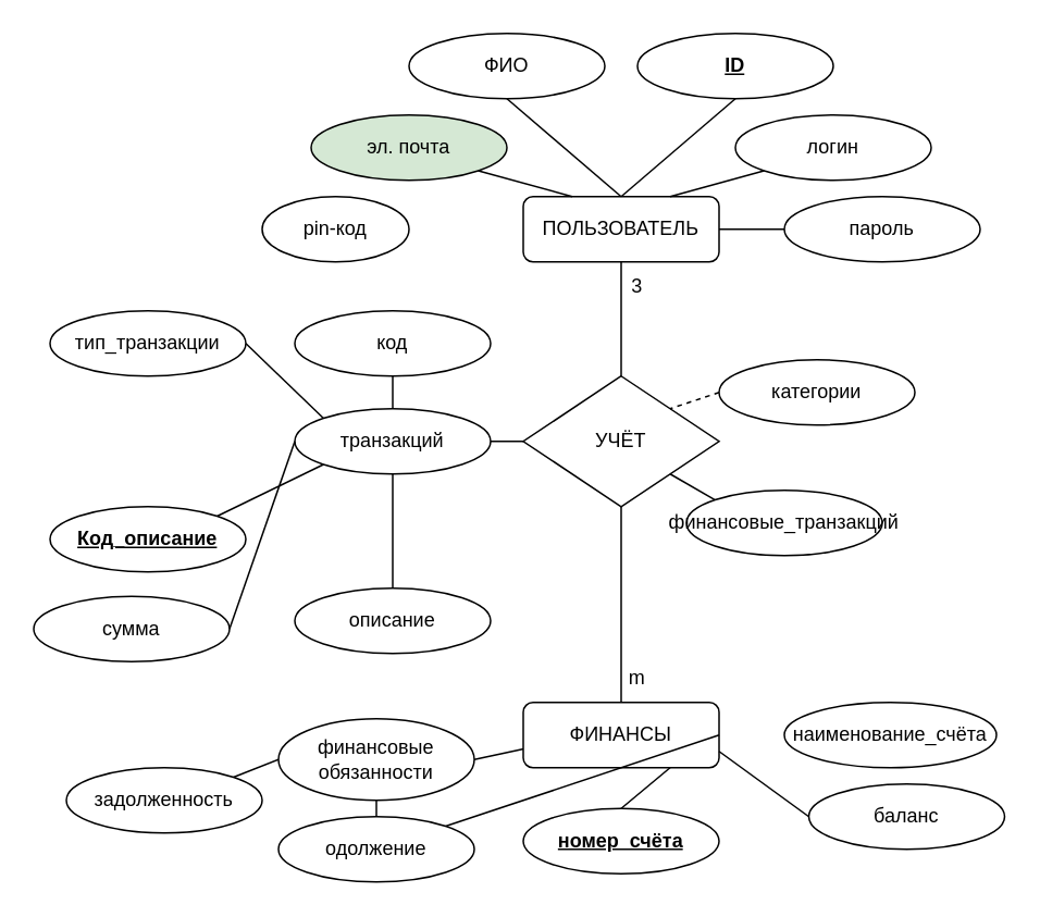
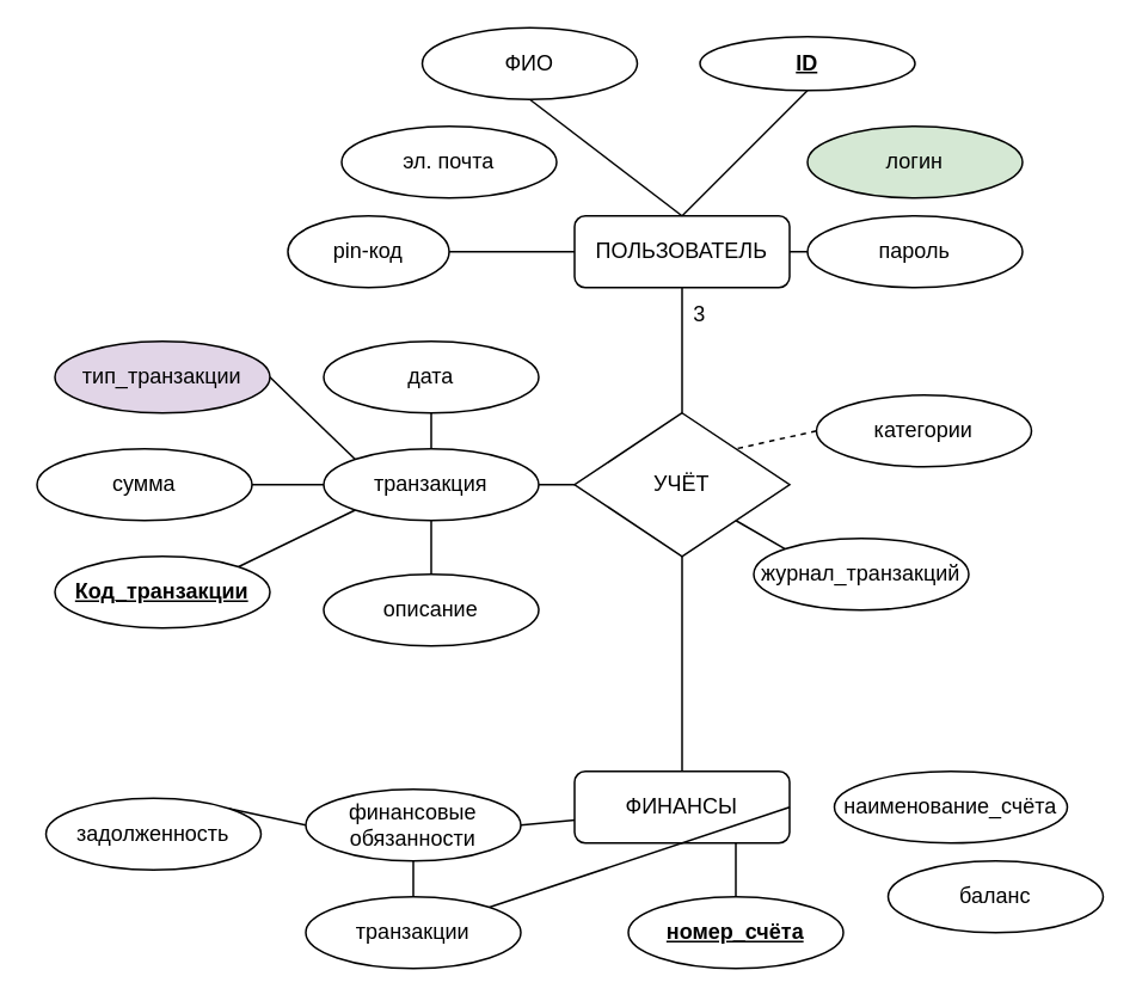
  <mxCell id="0" />
  <mxCell id="1" parent="0" />
  <mxCell id="2" value="ПОЛЬЗОВАТЕЛЬ" style="rounded=1;whiteSpace=wrap;html=1;" parent="1" vertex="1"><mxGeometry x="320" y="120" width="120" height="40" as="geometry" /></mxCell>
  <mxCell id="3" value="УЧЁТ" style="rhombus;whiteSpace=wrap;html=1;" parent="1" vertex="1"><mxGeometry x="320" y="230" width="120" height="80" as="geometry" /></mxCell>
  <mxCell id="4" style="rounded=0;orthogonalLoop=1;jettySize=auto;html=1;exitX=0.009;exitY=0.903;exitDx=0;exitDy=0;entryX=1;entryY=0.5;entryDx=0;entryDy=0;endArrow=none;endFill=0;exitPerimeter=0;" edge="1" parent="1" target="29"><mxGeometry relative="1" as="geometry"><mxPoint x="331.08" y="456.12" as="sourcePoint" /></mxGeometry></mxCell>
  <mxCell id="5" value="ФИНАНСЫ" style="rounded=1;whiteSpace=wrap;html=1;" parent="1" vertex="1"><mxGeometry x="320" y="430" width="120" height="40" as="geometry" /></mxCell>
  <mxCell id="6" value="" style="endArrow=none;html=1;rounded=0;entryX=0.5;entryY=1;entryDx=0;entryDy=0;exitX=0.5;exitY=0;exitDx=0;exitDy=0;" parent="1" source="3" target="2" edge="1"><mxGeometry width="50" height="50" relative="1" as="geometry"><mxPoint x="300" y="240" as="sourcePoint" /><mxPoint x="350" y="190" as="targetPoint" /></mxGeometry></mxCell>
  <mxCell id="7" value="" style="endArrow=none;html=1;rounded=0;exitX=0.5;exitY=1;exitDx=0;exitDy=0;entryX=0.5;entryY=0;entryDx=0;entryDy=0;" parent="1" source="3" target="5" edge="1"><mxGeometry width="50" height="50" relative="1" as="geometry"><mxPoint x="510" y="390" as="sourcePoint" /><mxPoint x="560" y="340" as="targetPoint" /></mxGeometry></mxCell>
- <mxCell id="8" value="логин" style="ellipse;whiteSpace=wrap;html=1;" parent="1" vertex="1"><mxGeometry x="450" y="70" width="120" height="40" as="geometry" /></mxCell>
- <mxCell id="9" value="пароль" style="ellipse;whiteSpace=wrap;html=1;" parent="1" vertex="1"><mxGeometry x="480" y="120" width="120" height="40" as="geometry" /></mxCell>
- <mxCell id="10" value="ФИО" style="ellipse;whiteSpace=wrap;html=1;" parent="1" vertex="1"><mxGeometry x="250" y="20" width="120" height="40" as="geometry" /></mxCell>
- <mxCell id="11" value="эл. почта" style="ellipse;whiteSpace=wrap;html=1;fillColor=#d5e8d4;" parent="1" vertex="1"><mxGeometry x="190" y="70" width="120" height="40" as="geometry" /></mxCell>
+ <mxCell id="8" value="логин" style="ellipse;whiteSpace=wrap;html=1;fillColor=#d5e8d4;" parent="1" vertex="1"><mxGeometry x="450" y="70" width="120" height="40" as="geometry" /></mxCell>
+ <mxCell id="9" value="пароль" style="ellipse;whiteSpace=wrap;html=1;" parent="1" vertex="1"><mxGeometry x="450" y="120" width="120" height="40" as="geometry" /></mxCell>
+ <mxCell id="10" value="ФИО" style="ellipse;whiteSpace=wrap;html=1;" parent="1" vertex="1"><mxGeometry x="235" y="15" width="120" height="40" as="geometry" /></mxCell>
+ <mxCell id="11" value="эл. почта" style="ellipse;whiteSpace=wrap;html=1;" parent="1" vertex="1"><mxGeometry x="190" y="70" width="120" height="40" as="geometry" /></mxCell>
  <mxCell id="12" value="pin-код" style="ellipse;whiteSpace=wrap;html=1;" parent="1" vertex="1"><mxGeometry x="160" y="120" width="90" height="40" as="geometry" /></mxCell>
  <mxCell id="13" value="" style="endArrow=none;html=1;rounded=0;entryX=0;entryY=0.5;entryDx=0;entryDy=0;exitX=1;exitY=0.5;exitDx=0;exitDy=0;" parent="1" source="2" target="9" edge="1"><mxGeometry width="50" height="50" relative="1" as="geometry"><mxPoint x="510" y="270" as="sourcePoint" /><mxPoint x="560" y="220" as="targetPoint" /></mxGeometry></mxCell>
- <mxCell id="14" value="" style="endArrow=none;html=1;rounded=0;entryX=0;entryY=1;entryDx=0;entryDy=0;exitX=0.75;exitY=0;exitDx=0;exitDy=0;" parent="1" source="2" target="8" edge="1"><mxGeometry width="50" height="50" relative="1" as="geometry"><mxPoint x="510" y="270" as="sourcePoint" /><mxPoint x="560" y="220" as="targetPoint" /></mxGeometry></mxCell>
  <mxCell id="15" value="" style="endArrow=none;html=1;rounded=0;exitX=0.5;exitY=1;exitDx=0;exitDy=0;entryX=0.5;entryY=0;entryDx=0;entryDy=0;" parent="1" source="10" target="2" edge="1"><mxGeometry width="50" height="50" relative="1" as="geometry"><mxPoint x="510" y="270" as="sourcePoint" /><mxPoint x="560" y="220" as="targetPoint" /></mxGeometry></mxCell>
- <mxCell id="16" value="" style="endArrow=none;html=1;rounded=0;entryX=1;entryY=1;entryDx=0;entryDy=0;exitX=0.25;exitY=0;exitDx=0;exitDy=0;" parent="1" source="2" target="11" edge="1"><mxGeometry width="50" height="50" relative="1" as="geometry"><mxPoint x="510" y="270" as="sourcePoint" /><mxPoint x="560" y="220" as="targetPoint" /></mxGeometry></mxCell>
- <mxCell id="18" value="&lt;b&gt;&lt;u&gt;номер_счёта&lt;/u&gt;&lt;/b&gt;" style="ellipse;whiteSpace=wrap;html=1;" parent="1" vertex="1"><mxGeometry x="320" y="495" width="120" height="40" as="geometry" /></mxCell>
- <mxCell id="19" value="наименование_счёта" style="ellipse;whiteSpace=wrap;html=1;" parent="1" vertex="1"><mxGeometry x="480" y="430" width="130" height="40" as="geometry" /></mxCell>
+ <mxCell id="17" value="" style="endArrow=none;html=1;rounded=0;exitX=1;exitY=0.5;exitDx=0;exitDy=0;entryX=0;entryY=0.5;entryDx=0;entryDy=0;" parent="1" source="12" target="2" edge="1"><mxGeometry width="50" height="50" relative="1" as="geometry"><mxPoint x="510" y="270" as="sourcePoint" /><mxPoint x="560" y="220" as="targetPoint" /></mxGeometry></mxCell>
+ <mxCell id="18" value="&lt;b&gt;&lt;u&gt;номер_счёта&lt;/u&gt;&lt;/b&gt;" style="ellipse;whiteSpace=wrap;html=1;" parent="1" vertex="1"><mxGeometry x="350" y="500" width="120" height="40" as="geometry" /></mxCell>
+ <mxCell id="19" value="наименование_счёта" style="ellipse;whiteSpace=wrap;html=1;" parent="1" vertex="1"><mxGeometry x="465" y="430" width="130" height="40" as="geometry" /></mxCell>
  <mxCell id="20" value="баланс" style="ellipse;whiteSpace=wrap;html=1;" parent="1" vertex="1"><mxGeometry x="495" y="480" width="120" height="40" as="geometry" /></mxCell>
  <mxCell id="21" value="" style="endArrow=none;html=1;rounded=0;exitX=0.5;exitY=0;exitDx=0;exitDy=0;entryX=0.75;entryY=1;entryDx=0;entryDy=0;" parent="1" source="18" target="5" edge="1"><mxGeometry width="50" height="50" relative="1" as="geometry"><mxPoint x="400" y="230" as="sourcePoint" /><mxPoint x="450" y="180" as="targetPoint" /></mxGeometry></mxCell>
  <mxCell id="22" value="" style="endArrow=none;html=1;rounded=0;exitX=1;exitY=0.5;exitDx=0;exitDy=0;" parent="1" source="5" target="35" edge="1"><mxGeometry width="50" height="50" relative="1" as="geometry"><mxPoint x="400" y="230" as="sourcePoint" /><mxPoint x="450" y="180" as="targetPoint" /></mxGeometry></mxCell>
- <mxCell id="23" value="" style="endArrow=none;html=1;rounded=0;entryX=0;entryY=0.5;entryDx=0;entryDy=0;exitX=1;exitY=0.75;exitDx=0;exitDy=0;" parent="1" source="5" target="20" edge="1"><mxGeometry width="50" height="50" relative="1" as="geometry"><mxPoint x="400" y="230" as="sourcePoint" /><mxPoint x="450" y="180" as="targetPoint" /></mxGeometry></mxCell>
  <mxCell id="24" value="3" style="text;html=1;strokeColor=none;fillColor=none;align=center;verticalAlign=middle;whiteSpace=wrap;rounded=0;" parent="1" vertex="1"><mxGeometry x="380" y="160" width="20" height="30" as="geometry" /></mxCell>
- <mxCell id="25" value="m" style="text;html=1;strokeColor=none;fillColor=none;align=center;verticalAlign=middle;whiteSpace=wrap;rounded=0;" parent="1" vertex="1"><mxGeometry x="380" y="400" width="20" height="30" as="geometry" /></mxCell>
- <mxCell id="26" value="финансовые_транзакций" style="ellipse;whiteSpace=wrap;html=1;" parent="1" vertex="1"><mxGeometry x="420" y="300" width="120" height="40" as="geometry" /></mxCell>
+ <mxCell id="26" value="журнал_транзакций" style="ellipse;whiteSpace=wrap;html=1;" parent="1" vertex="1"><mxGeometry x="420" y="300" width="120" height="40" as="geometry" /></mxCell>
  <mxCell id="27" value="" style="endArrow=none;html=1;rounded=0;exitX=0;exitY=0;exitDx=0;exitDy=0;entryX=1;entryY=1;entryDx=0;entryDy=0;" parent="1" source="26" target="3" edge="1"><mxGeometry width="50" height="50" relative="1" as="geometry"><mxPoint x="390" y="300" as="sourcePoint" /><mxPoint x="440" y="250" as="targetPoint" /></mxGeometry></mxCell>
  <mxCell id="28" style="rounded=0;orthogonalLoop=1;jettySize=auto;html=1;exitX=0;exitY=0.5;exitDx=0;exitDy=0;entryX=1;entryY=0;entryDx=0;entryDy=0;endArrow=none;endFill=0;" parent="1" source="29" target="34" edge="1"><mxGeometry relative="1" as="geometry" /></mxCell>
- <mxCell id="29" value="финансовые обязанности" style="ellipse;whiteSpace=wrap;html=1;" parent="1" vertex="1"><mxGeometry x="170" y="440" width="120" height="50" as="geometry" /></mxCell>
- <mxCell id="30" value="транзакций" style="ellipse;whiteSpace=wrap;html=1;" parent="1" vertex="1"><mxGeometry x="180" y="250" width="120" height="40" as="geometry" /></mxCell>
+ <mxCell id="29" value="финансовые обязанности" style="ellipse;whiteSpace=wrap;html=1;" parent="1" vertex="1"><mxGeometry x="170" y="440" width="120" height="40" as="geometry" /></mxCell>
+ <mxCell id="30" value="транзакция" style="ellipse;whiteSpace=wrap;html=1;" parent="1" vertex="1"><mxGeometry x="180" y="250" width="120" height="40" as="geometry" /></mxCell>
  <mxCell id="31" value="" style="endArrow=none;html=1;rounded=0;entryX=0;entryY=0.5;entryDx=0;entryDy=0;exitX=1;exitY=0.5;exitDx=0;exitDy=0;" parent="1" source="30" target="3" edge="1"><mxGeometry width="50" height="50" relative="1" as="geometry"><mxPoint x="330" y="310" as="sourcePoint" /><mxPoint x="380" y="260" as="targetPoint" /></mxGeometry></mxCell>
  <mxCell id="32" style="rounded=0;orthogonalLoop=1;jettySize=auto;html=1;exitX=0;exitY=0.5;exitDx=0;exitDy=0;entryX=1;entryY=0;entryDx=0;entryDy=0;endArrow=none;endFill=0;dashed=1;" parent="1" source="33" target="3" edge="1"><mxGeometry relative="1" as="geometry" /></mxCell>
- <mxCell id="33" value="категории" style="ellipse;whiteSpace=wrap;html=1;" parent="1" vertex="1"><mxGeometry x="440" y="220" width="120" height="40" as="geometry" /></mxCell>
- <mxCell id="34" value="задолженность" style="ellipse;whiteSpace=wrap;html=1;" parent="1" vertex="1"><mxGeometry x="40" y="470" width="120" height="40" as="geometry" /></mxCell>
- <mxCell id="35" value="одолжение" style="ellipse;whiteSpace=wrap;html=1;" parent="1" vertex="1"><mxGeometry x="170" y="500" width="120" height="40" as="geometry" /></mxCell>
+ <mxCell id="33" value="категории" style="ellipse;whiteSpace=wrap;html=1;" parent="1" vertex="1"><mxGeometry x="455" y="220" width="120" height="40" as="geometry" /></mxCell>
+ <mxCell id="34" value="задолженность" style="ellipse;whiteSpace=wrap;html=1;" parent="1" vertex="1"><mxGeometry x="25" y="445" width="120" height="40" as="geometry" /></mxCell>
+ <mxCell id="35" value="транзакции" style="ellipse;whiteSpace=wrap;html=1;" parent="1" vertex="1"><mxGeometry x="170" y="500" width="120" height="40" as="geometry" /></mxCell>
  <mxCell id="36" value="" style="endArrow=none;html=1;rounded=0;exitX=0.5;exitY=0;exitDx=0;exitDy=0;entryX=0.5;entryY=1;entryDx=0;entryDy=0;" parent="1" source="35" target="29" edge="1"><mxGeometry width="50" height="50" relative="1" as="geometry"><mxPoint x="1035" y="260" as="sourcePoint" /><mxPoint x="1085" y="210" as="targetPoint" /></mxGeometry></mxCell>
  <mxCell id="37" style="rounded=0;orthogonalLoop=1;jettySize=auto;html=1;exitX=0.5;exitY=1;exitDx=0;exitDy=0;endArrow=none;endFill=0;" parent="1" source="38" edge="1"><mxGeometry relative="1" as="geometry"><mxPoint x="380" y="120" as="targetPoint" /></mxGeometry></mxCell>
- <mxCell id="38" value="&lt;b&gt;&lt;u&gt;ID&lt;/u&gt;&lt;/b&gt;" style="ellipse;whiteSpace=wrap;html=1;" parent="1" vertex="1"><mxGeometry x="390" y="20" width="120" height="40" as="geometry" /></mxCell>
- <mxCell id="39" value="&lt;div&gt;&lt;b&gt;&lt;u&gt;Код_описание&lt;/u&gt;&lt;/b&gt;&lt;/div&gt;" style="ellipse;whiteSpace=wrap;html=1;" parent="1" vertex="1"><mxGeometry x="30" y="310" width="120" height="40" as="geometry" /></mxCell>
- <mxCell id="40" value="тип_транзакции" style="ellipse;whiteSpace=wrap;html=1;" vertex="1" parent="1"><mxGeometry x="30" y="190" width="120" height="40" as="geometry" /></mxCell>
+ <mxCell id="38" value="&lt;b&gt;&lt;u&gt;ID&lt;/u&gt;&lt;/b&gt;" style="ellipse;whiteSpace=wrap;html=1;" parent="1" vertex="1"><mxGeometry x="390" y="20" width="120" height="30" as="geometry" /></mxCell>
+ <mxCell id="39" value="&lt;div&gt;&lt;b&gt;&lt;u&gt;Код_транзакции&lt;/u&gt;&lt;/b&gt;&lt;/div&gt;" style="ellipse;whiteSpace=wrap;html=1;" parent="1" vertex="1"><mxGeometry x="30" y="310" width="120" height="40" as="geometry" /></mxCell>
+ <mxCell id="40" value="тип_транзакции" style="ellipse;whiteSpace=wrap;html=1;fillColor=#e1d5e7;" vertex="1" parent="1"><mxGeometry x="30" y="190" width="120" height="40" as="geometry" /></mxCell>
  <mxCell id="41" value="" style="endArrow=none;html=1;rounded=0;exitX=1;exitY=0;exitDx=0;exitDy=0;entryX=0;entryY=1;entryDx=0;entryDy=0;" edge="1" parent="1" source="39" target="30"><mxGeometry width="50" height="50" relative="1" as="geometry"><mxPoint x="350" y="340" as="sourcePoint" /><mxPoint x="400" y="290" as="targetPoint" /></mxGeometry></mxCell>
  <mxCell id="42" value="" style="endArrow=none;html=1;rounded=0;exitX=1;exitY=0.5;exitDx=0;exitDy=0;entryX=0;entryY=0;entryDx=0;entryDy=0;" edge="1" parent="1" source="40" target="30"><mxGeometry width="50" height="50" relative="1" as="geometry"><mxPoint x="350" y="340" as="sourcePoint" /><mxPoint x="400" y="290" as="targetPoint" /></mxGeometry></mxCell>
- <mxCell id="43" value="описание" style="ellipse;whiteSpace=wrap;html=1;" vertex="1" parent="1"><mxGeometry x="180" y="360" width="120" height="40" as="geometry" /></mxCell>
+ <mxCell id="43" value="описание" style="ellipse;whiteSpace=wrap;html=1;" vertex="1" parent="1"><mxGeometry x="180" y="320" width="120" height="40" as="geometry" /></mxCell>
  <mxCell id="44" value="" style="endArrow=none;html=1;rounded=0;exitX=0.5;exitY=0;exitDx=0;exitDy=0;entryX=0.5;entryY=1;entryDx=0;entryDy=0;" edge="1" parent="1" source="43" target="30"><mxGeometry width="50" height="50" relative="1" as="geometry"><mxPoint x="189.57" y="321.86" as="sourcePoint" /><mxPoint x="235.57" y="309.86" as="targetPoint" /></mxGeometry></mxCell>
- <mxCell id="45" value="код" style="ellipse;whiteSpace=wrap;html=1;" vertex="1" parent="1"><mxGeometry x="180" y="190" width="120" height="40" as="geometry" /></mxCell>
+ <mxCell id="45" value="дата" style="ellipse;whiteSpace=wrap;html=1;" vertex="1" parent="1"><mxGeometry x="180" y="190" width="120" height="40" as="geometry" /></mxCell>
  <mxCell id="46" value="" style="endArrow=none;html=1;rounded=0;exitX=0.5;exitY=1;exitDx=0;exitDy=0;entryX=0.5;entryY=0;entryDx=0;entryDy=0;" edge="1" parent="1" source="45" target="30"><mxGeometry width="50" height="50" relative="1" as="geometry"><mxPoint x="300" y="310" as="sourcePoint" /><mxPoint x="328" y="326" as="targetPoint" /></mxGeometry></mxCell>
- <mxCell id="47" value="сумма" style="ellipse;whiteSpace=wrap;html=1;" vertex="1" parent="1"><mxGeometry x="20" y="365" width="120" height="40" as="geometry" /></mxCell>
+ <mxCell id="47" value="сумма" style="ellipse;whiteSpace=wrap;html=1;" vertex="1" parent="1"><mxGeometry x="20" y="250" width="120" height="40" as="geometry" /></mxCell>
  <mxCell id="48" value="" style="endArrow=none;html=1;rounded=0;exitX=1;exitY=0.5;exitDx=0;exitDy=0;entryX=0;entryY=0.5;entryDx=0;entryDy=0;" edge="1" parent="1" source="47" target="30"><mxGeometry width="50" height="50" relative="1" as="geometry"><mxPoint x="90" y="260" as="sourcePoint" /><mxPoint x="138" y="316" as="targetPoint" /></mxGeometry></mxCell>
